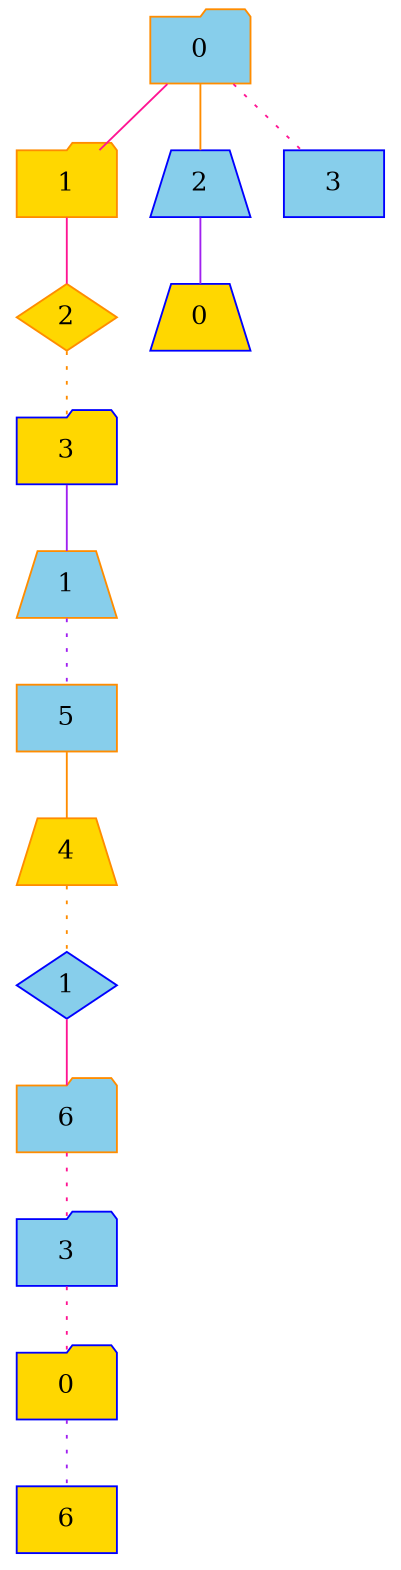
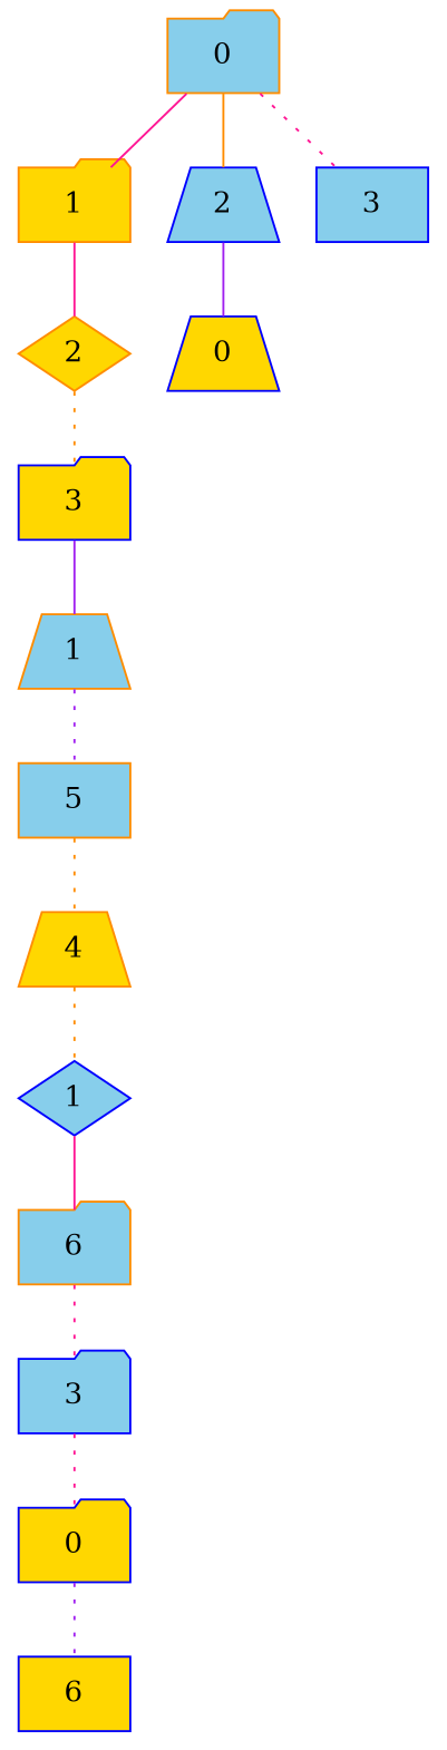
  graph {
    node [style=filled fillcolor=skyblue color=blue shape=folder]
    edge [color=deeppink]
    n1 [label=0 color=darkorange]
    n2 [label=1 fillcolor=gold color=darkorange]
    n3 [label=2 shape=trapezium]
    n4 [label=3 shape=box]
    n5 [label=2 fillcolor=gold color=darkorange shape=diamond]
    n6 [label=3 fillcolor=gold]
    n7 [label=1 color=darkorange shape=trapezium]
    n8 [label=5 color=darkorange shape=box]
    n9 [label=4 fillcolor=gold color=darkorange shape=trapezium]
    n10 [label=1 shape=diamond]
    n11 [label=6 color=darkorange]
    n12 [label=3]
    n13 [label=0 fillcolor=gold]
    n14 [label=6 fillcolor=gold shape=box]
    n15 [label=0 fillcolor=gold shape=trapezium]
    n1 -- n2
    n1 -- n3 [color=darkorange]
    n1 -- n4 [style=dotted]
    n2 -- n5
    n3 -- n15 [color=purple]
    n5 -- n6 [style=dotted color=darkorange]
    n6 -- n7 [color=purple]
    n7 -- n8 [style=dotted color=purple]
-   n8 -- n9 [color=darkorange]
+   n8 -- n9 [color=darkorange style=dotted]
    n9 -- n10 [style=dotted color=darkorange]
    n10 -- n11
    n11 -- n12 [style=dotted]
    n12 -- n13 [style=dotted]
    n13 -- n14 [style=dotted color=purple]
  }
